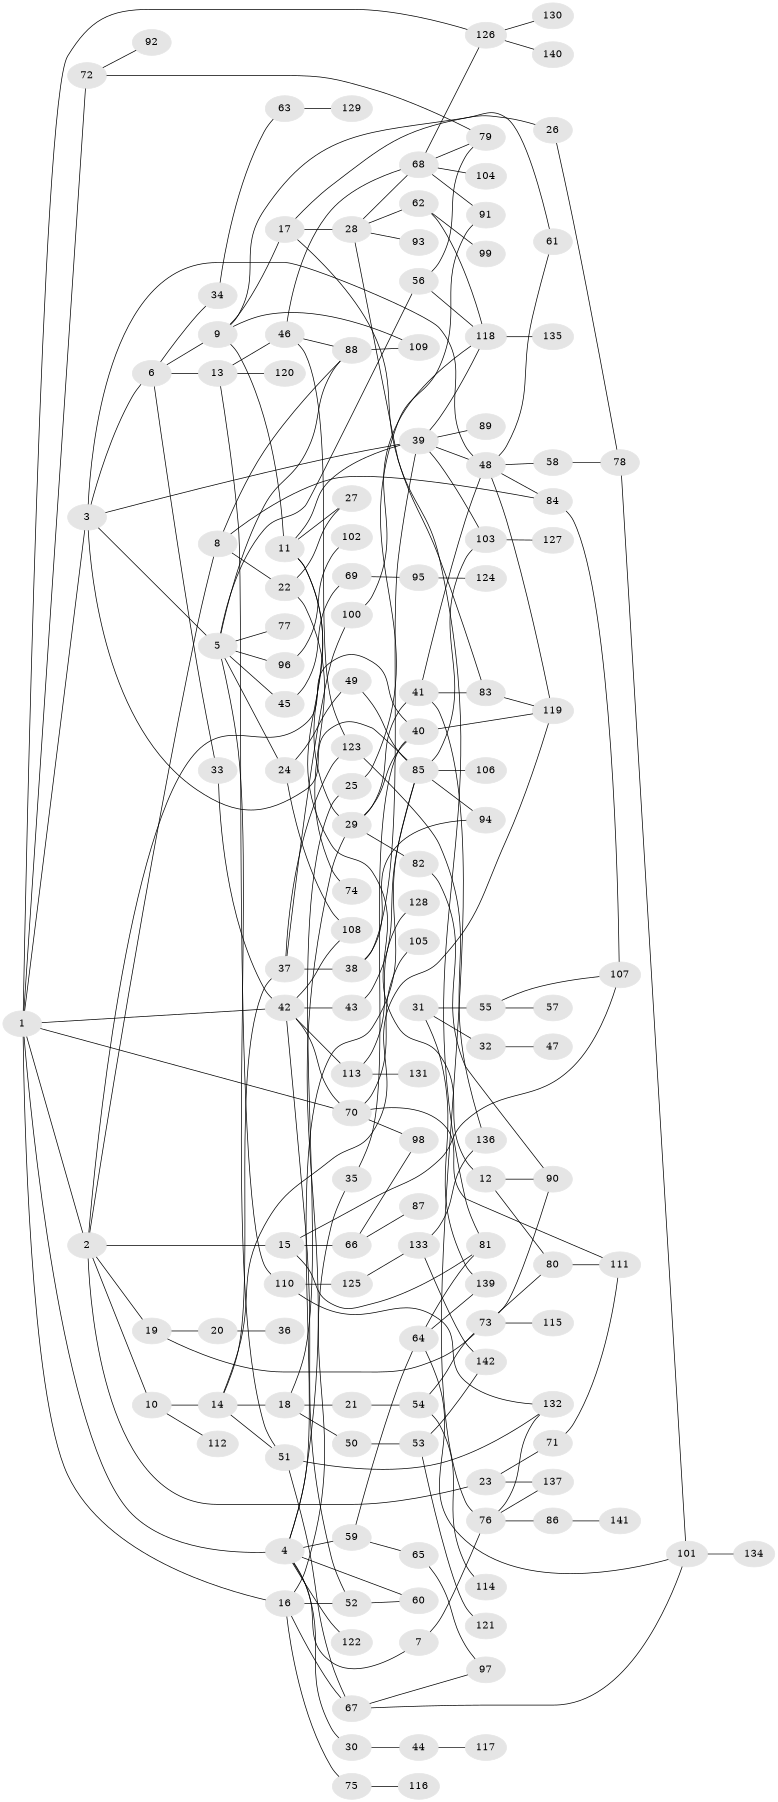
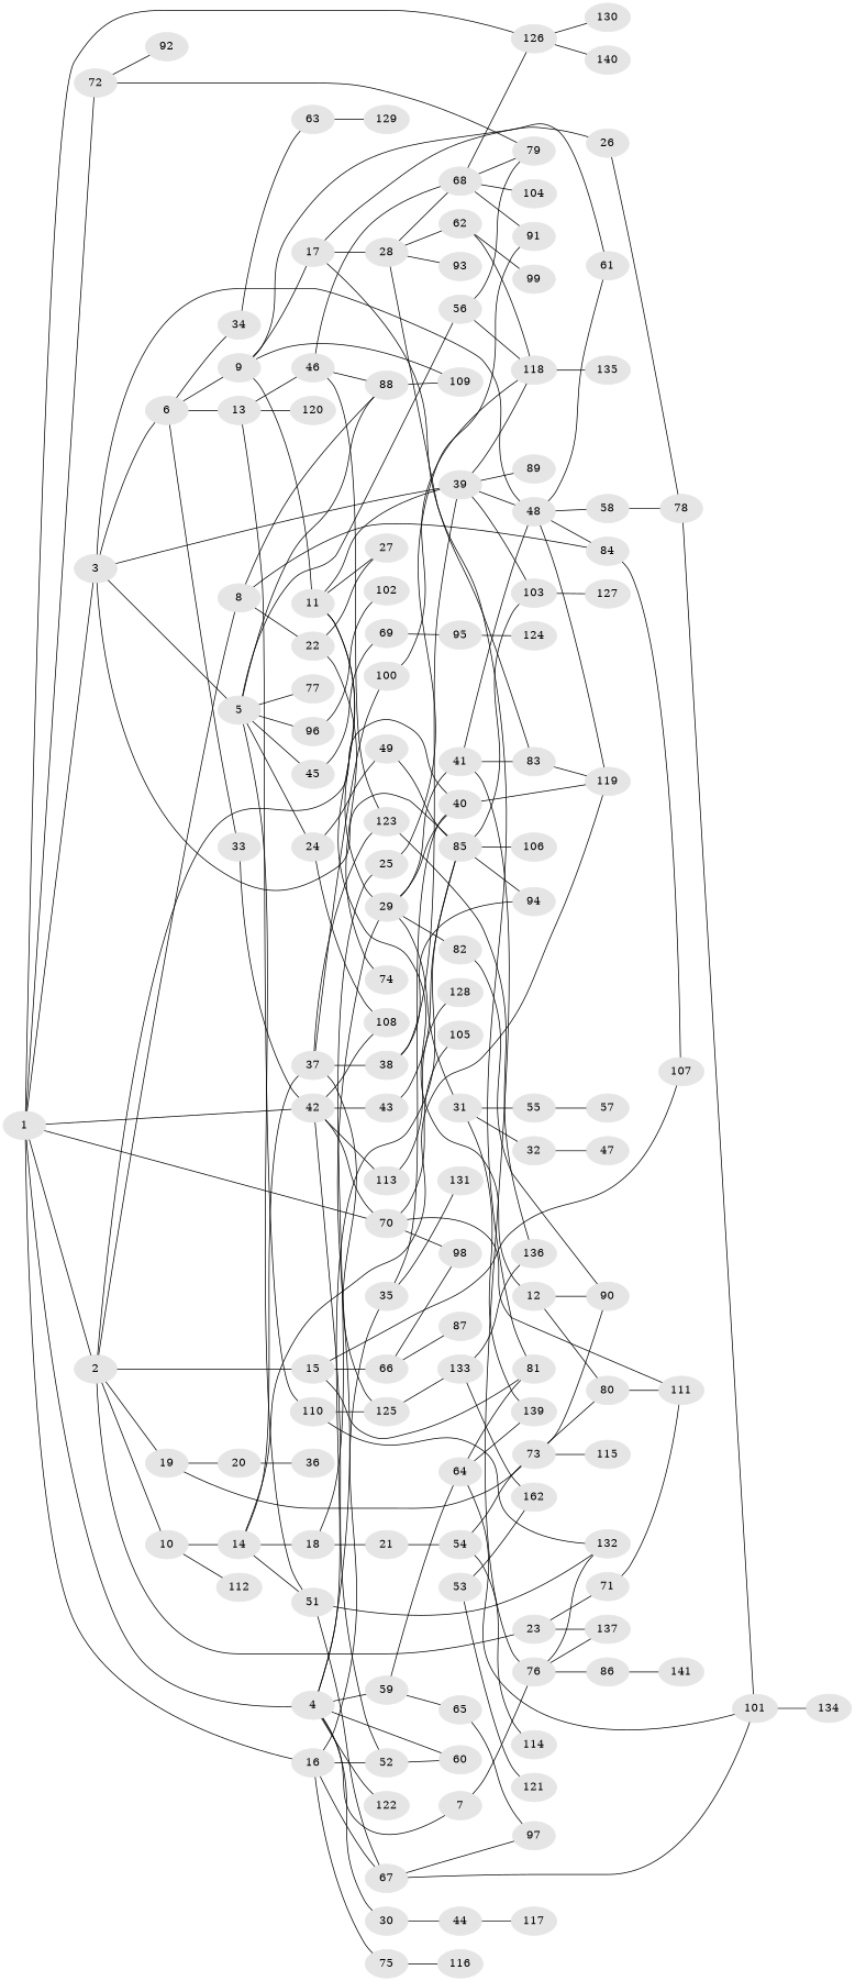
  graph {
    rankdir=LR
    node [color=gray90 style=filled]
    1
    2
    3
    4
    16
    42
    70
    72
    126
    8
    10
    15
    19
    23
    40
    5
    6
    39
    48
    85
    7
    29
    30
    59
    60
    122
    35
    52
    67
    75
    108
    43
    113
    98
    105
    111
    79
    92
    130
    140
    88
    22
    84
    14
    112
    66
    81
    107
    20
    73
    71
    137
    119
    24
    45
    51
    56
    77
    96
    9
    13
    33
    34
    89
    103
    118
    61
    58
    94
    106
    76
    31
    41
    82
    44
    64
    65
    49
    69
    132
    109
    102
    11
    17
    46
    110
    120
    63
    86
    27
    74
    12
    26
    28
    83
    18
    37
    80
    90
    68
    123
    125
    21
    25
-   50
    38
    100
    87
    101
    97
    116
    78
    62
    93
    54
    91
    53
    36
    115
    114
    99
    104
    32
    55
    139
    117
    47
    57
    129
    136
    133
    127
    135
    128
    131
    95
    121
-   142
+   142 [label=162]
    134
    124
    141
    1 -- 2
    1 -- 3
    1 -- 4
    1 -- 16
    1 -- 42
    1 -- 70
    1 -- 72
    1 -- 126
    2 -- 8
    2 -- 10
    2 -- 15
    2 -- 19
    2 -- 23
    2 -- 40
    3 -- 5
    3 -- 6
    3 -- 39
    3 -- 48
    3 -- 85
    4 -- 85
    4 -- 7
    4 -- 29
    4 -- 30
    4 -- 59
    4 -- 60
    4 -- 122
    16 -- 35
    16 -- 52
    16 -- 67
    16 -- 75
    42 -- 70
    42 -- 52
    42 -- 108
    42 -- 43
    42 -- 113
    70 -- 98
    70 -- 105
    70 -- 111
    72 -- 79
    72 -- 92
    126 -- 130
    126 -- 140
    8 -- 88
    8 -- 22
    8 -- 84
    10 -- 14
    10 -- 112
    15 -- 66
    15 -- 81
    15 -- 107
    19 -- 20
    19 -- 73
    23 -- 71
    23 -- 137
    40 -- 119
    5 -- 88
    5 -- 24
    5 -- 45
    5 -- 51
    5 -- 56
    5 -- 77
    5 -- 96
    6 -- 9
    6 -- 13
    6 -- 33
    6 -- 34
    39 -- 48
    39 -- 89
    39 -- 103
    39 -- 118
    48 -- 84
    48 -- 119
    48 -- 61
    48 -- 58
    85 -- 103
    85 -- 94
    85 -- 106
    7 -- 76
    29 -- 40
+   29 -- 31
    29 -- 41
    29 -- 82
    30 -- 44
    59 -- 64
    59 -- 65
    35 -- 40
    52 -- 60
    67 -- 101
    67 -- 97
    75 -- 116
    43 -- 85
    113 -- 128
-   113 -- 131
+   35 -- 131
    88 -- 109
    22 -- 27
    22 -- 74
    84 -- 107
    14 -- 119
    14 -- 51
    14 -- 18
    14 -- 37
    66 -- 98
    66 -- 87
    20 -- 36
    73 -- 80
    73 -- 90
    73 -- 115
    71 -- 111
    24 -- 108
    24 -- 49
    45 -- 69
    51 -- 67
    51 -- 132
    56 -- 79
    56 -- 118
    96 -- 102
    9 -- 61
    9 -- 109
    9 -- 11
    9 -- 17
    13 -- 46
    13 -- 110
    13 -- 120
    33 -- 42
    34 -- 63
    103 -- 127
    118 -- 135
    58 -- 78
    76 -- 137
    76 -- 132
    76 -- 86
    31 -- 32
    31 -- 55
    31 -- 139
    41 -- 48
    41 -- 76
    41 -- 83
    82 -- 90
    44 -- 117
    64 -- 81
    64 -- 101
    64 -- 139
    65 -- 97
    49 -- 85
    69 -- 95
    11 -- 39
    11 -- 29
    11 -- 27
    11 -- 12
    17 -- 26
    17 -- 28
    17 -- 83
    46 -- 88
    46 -- 68
    46 -- 123
    110 -- 132
    110 -- 125
    63 -- 129
    86 -- 141
    12 -- 80
    12 -- 90
    26 -- 78
    28 -- 81
    28 -- 68
    28 -- 62
    28 -- 93
    83 -- 119
    18 -- 21
    18 -- 25
-   18 -- 50
    37 -- 123
+   37 -- 125
    37 -- 38
    37 -- 100
    80 -- 111
    68 -- 126
    68 -- 79
    68 -- 91
    68 -- 104
    123 -- 136
    125 -- 133
    21 -- 54
    25 -- 91
-   50 -- 53
    38 -- 39
    38 -- 94
    100 -- 118
    101 -- 134
    78 -- 101
    62 -- 118
    62 -- 99
    54 -- 73
    54 -- 114
    53 -- 121
    53 -- 142
    32 -- 47
-   55 -- 107
    55 -- 57
    133 -- 136
    133 -- 142
    95 -- 124
  }
